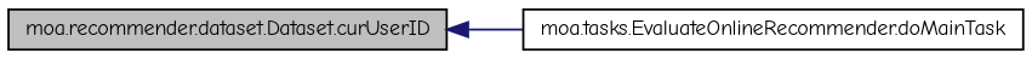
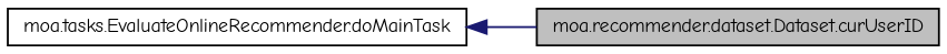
  digraph {
    rankdir=LR
    fontname="Comic Neue"
    node [color=black fontname="Comic Neue" fontsize=10 shape=record style=filled]
    n1 [fillcolor=grey75 fontcolor=black height=0.2 label="moa.recommender.dataset.Dataset.curUserID" width=0.4]
    n2 [fillcolor=white height=0.2 label="moa.tasks.EvaluateOnlineRecommender.doMainTask" width=0.4]
-   n1 -> n2 [color=midnightblue dir=back fontname="Comic Neue" fontsize=10 labelfontname=Helvetica labelfontsize=10 style=solid]
+   n2 -> n1 [color=midnightblue dir=back fontname="Comic Neue" fontsize=10 labelfontname=Helvetica labelfontsize=10 style=solid]
  }
